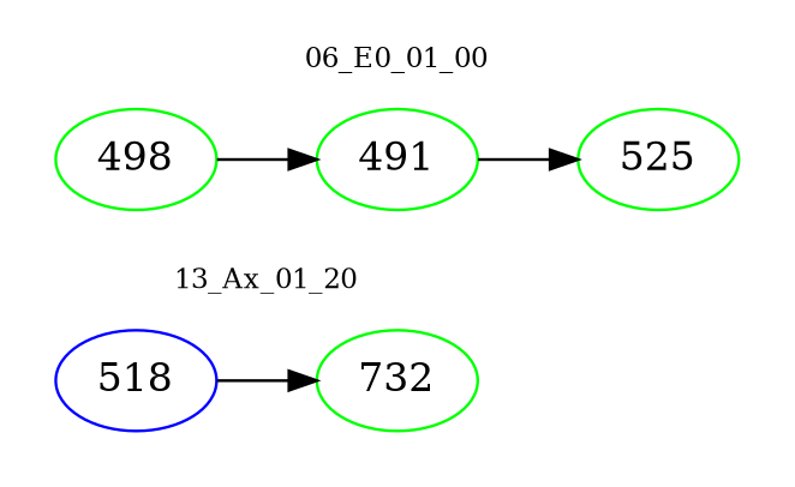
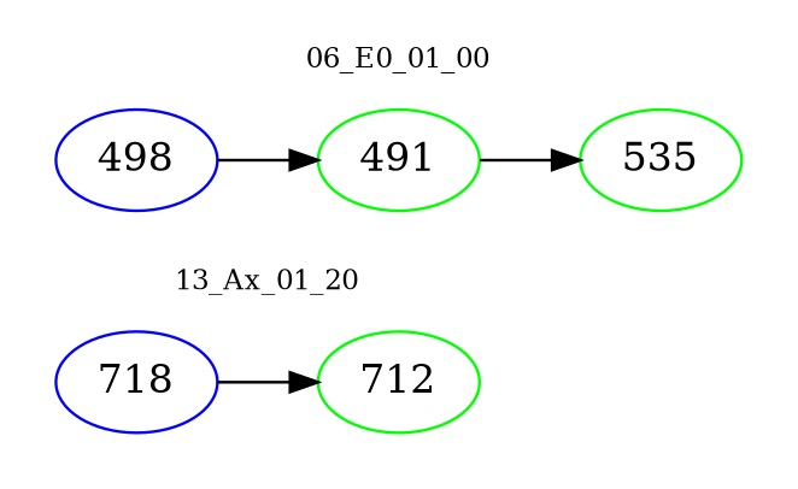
  digraph {
    rankdir=LR
    node [color=green]
    edge [color=black]
-   n1 [color=blue label=518]
-   n2 [label=732]
-   n3 [label=498]
+   n1 [color=blue label=718]
+   n2 [label=712]
+   n3 [color=blue label=498]
    n4 [label=491]
-   n5 [label=525]
+   n5 [label=535]
    subgraph cluster_1 {
      color=white
      fontsize=10
      label="13_Ax_01_20"
      n1
      n2
    }
    subgraph cluster_2 {
      color=white
      fontsize=10
      label="06_E0_01_00"
      n3
      n4
      n5
    }
    n1 -> n2
    n3 -> n4
    n4 -> n5
  }
